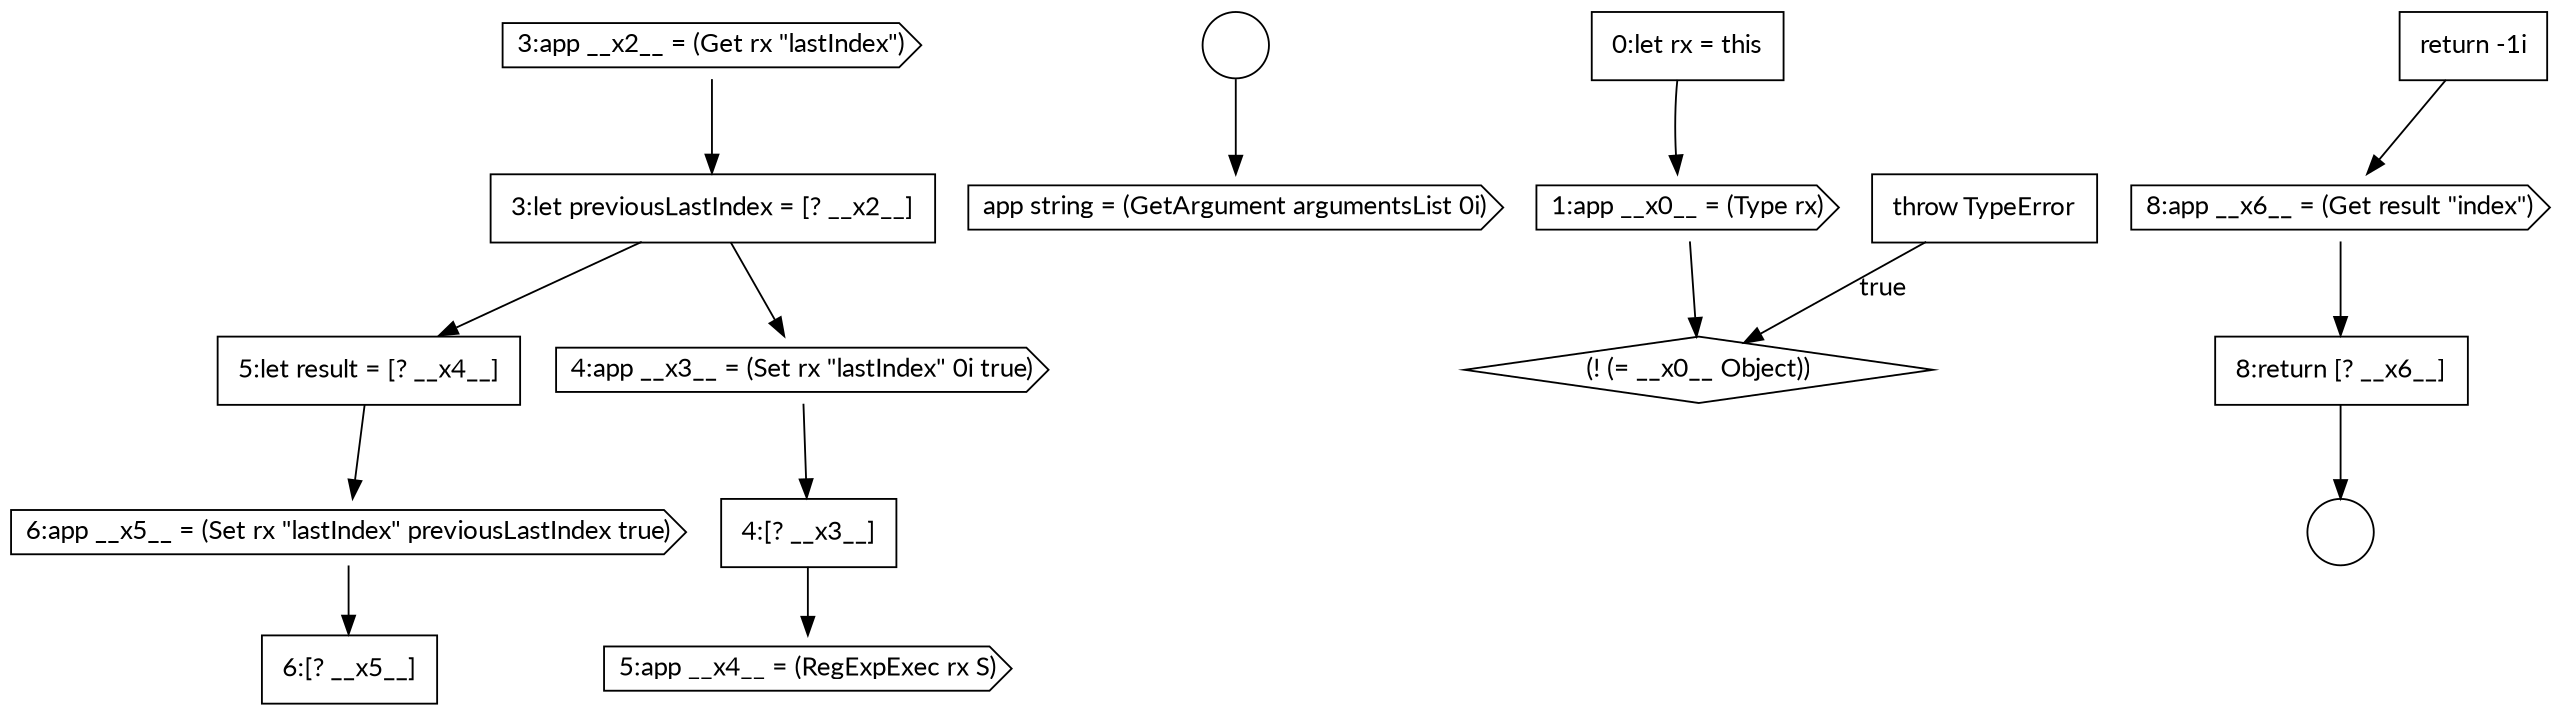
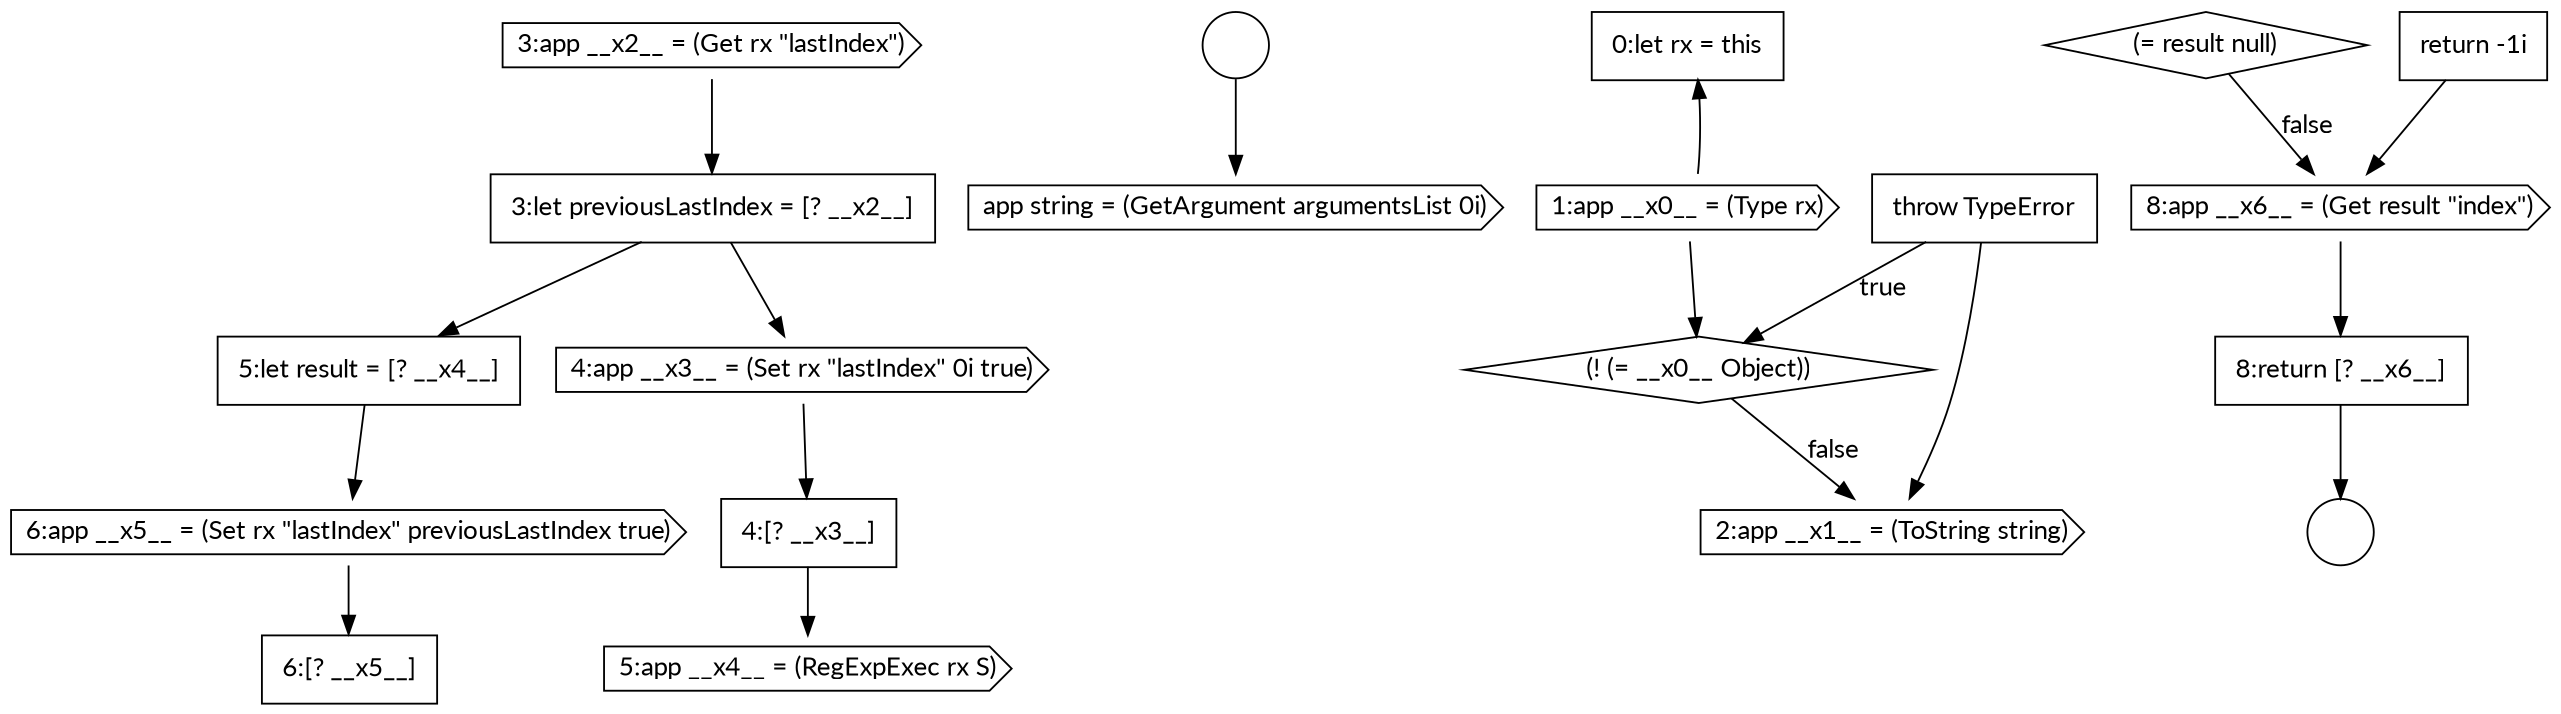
  digraph {
    fontname=Lato
    node [color=black fillcolor=white fontname=Lato shape=none style=filled]
    edge [color=black fontname=Lato]
    n1 [label=<<font color="black">     <table border="0" cellborder="1" cellspacing="0" cellpadding="10">       <tr><td align="left">4:[? __x3__]</td></tr>     </table>   </font>> margin=0]
    n2 [label=<<font color="black">5:app __x4__ = (RegExpExec rx S)</font>> shape=cds]
    n3 [label=<<font color="black">app string = (GetArgument argumentsList 0i)</font>> shape=cds]
    n4 [label=<<font color="black">     <table border="0" cellborder="1" cellspacing="0" cellpadding="10">       <tr><td align="left">0:let rx = this</td></tr>     </table>   </font>> margin=0]
    n5 [label=<<font color="black">1:app __x0__ = (Type rx)</font>> shape=cds]
    n6 [label=<<font color="black">(! (= __x0__ Object))</font>> shape=diamond]
+   n7 [label=<<font color="black">2:app __x1__ = (ToString string)</font>> shape=cds]
    n8 [label=<<font color="black">     <table border="0" cellborder="1" cellspacing="0" cellpadding="10">       <tr><td align="left">throw TypeError</td></tr>     </table>   </font>> margin=0]
    n9 [label=" " shape=circle]
    n10 [label=<<font color="black">     <table border="0" cellborder="1" cellspacing="0" cellpadding="10">       <tr><td align="left">6:[? __x5__]</td></tr>     </table>   </font>> margin=0]
+   n11 [label=<<font color="black">(= result null)</font>> shape=diamond]
    n12 [label=<<font color="black">8:app __x6__ = (Get result &quot;index&quot;)</font>> shape=cds]
    n13 [label=<<font color="black">     <table border="0" cellborder="1" cellspacing="0" cellpadding="10">       <tr><td align="left">5:let result = [? __x4__]</td></tr>     </table>   </font>> margin=0]
    n14 [label=<<font color="black">6:app __x5__ = (Set rx &quot;lastIndex&quot; previousLastIndex true)</font>> shape=cds]
    n15 [label=" " shape=circle]
    n16 [label=<<font color="black">     <table border="0" cellborder="1" cellspacing="0" cellpadding="10">       <tr><td align="left">8:return [? __x6__]</td></tr>     </table>   </font>> margin=0]
    n17 [label=<<font color="black">4:app __x3__ = (Set rx &quot;lastIndex&quot; 0i true)</font>> shape=cds]
    n18 [label=<<font color="black">3:app __x2__ = (Get rx &quot;lastIndex&quot;)</font>> shape=cds]
    n19 [label=<<font color="black">     <table border="0" cellborder="1" cellspacing="0" cellpadding="10">       <tr><td align="left">3:let previousLastIndex = [? __x2__]</td></tr>     </table>   </font>> margin=0]
    n20 [label=<<font color="black">     <table border="0" cellborder="1" cellspacing="0" cellpadding="10">       <tr><td align="left">return -1i</td></tr>     </table>   </font>> margin=0]
    n1 -> n2
-   n4 -> n5
+   n5 -> n4
    n5 -> n6
+   n6 -> n7 [label=<<font color="black">false</font>>]
    n8 -> n6 [label=<<font color="black">true</font>>]
+   n8 -> n7
+   n11 -> n12 [label=<<font color="black">false</font>>]
    n12 -> n16
    n13 -> n14
    n14 -> n10
    n15 -> n3
    n16 -> n9
    n17 -> n1
    n18 -> n19
    n19 -> n13
    n19 -> n17
    n20 -> n12
  }
